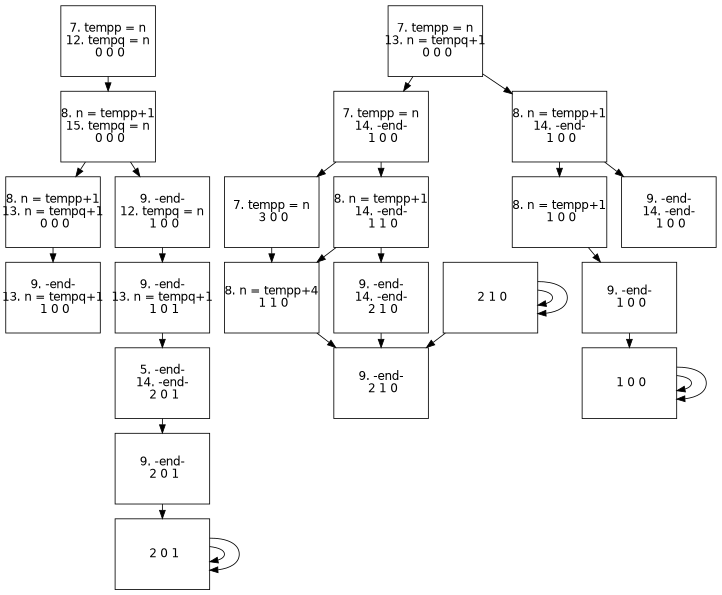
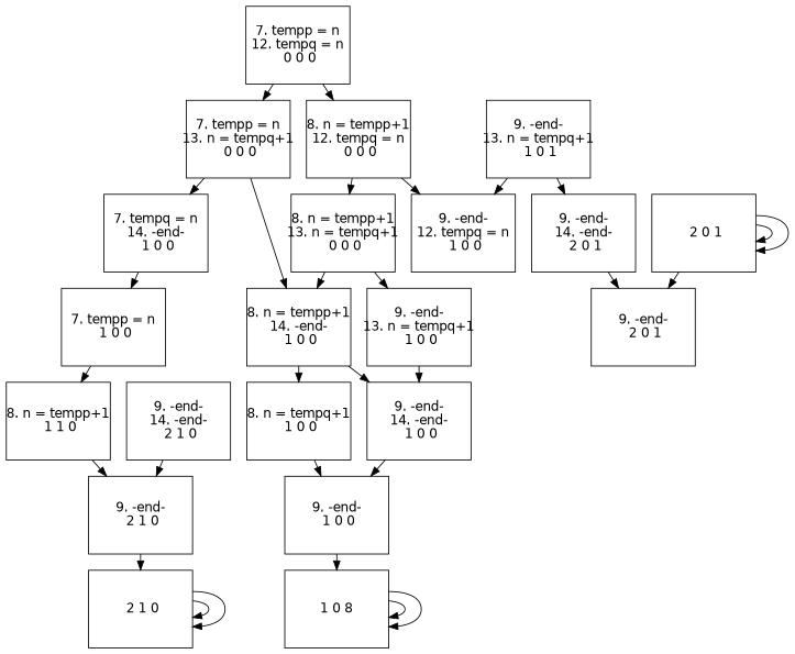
  digraph {
    ranksep=.25
    node [fixedsize=true fontname=Helvetica fontsize=14 shape=box]
    n1 [height=1.2 label="7. tempp = n\n12. tempq = n\n 0 0 0" width=1.6]
    n2 [height=1.2 label="7. tempp = n\n13. n = tempq+1\n 0 0 0" width=1.6]
-   n3 [height=1.2 label="8. n = tempp+1\n15. tempq = n\n 0 0 0" width=1.6]
-   n4 [height=1.2 label="7. tempp = n\n14. -end-\n 1 0 0" width=1.6]
+   n3 [height=1.2 label="8. n = tempp+1\n12. tempq = n\n 0 0 0" width=1.6]
+   n4 [height=1.2 label="7. tempq = n\n14. -end-\n 1 0 0" width=1.6]
    n5 [height=1.2 label="8. n = tempp+1\n14. -end-\n 1 0 0" width=1.6]
    n6 [height=1.2 label="8. n = tempp+1\n13. n = tempq+1\n 0 0 0" width=1.6]
    n7 [height=1.2 label="9. -end-\n12. tempq = n\n 1 0 0" width=1.6]
-   n8 [height=1.2 label="7. tempp = n\n 3 0 0" width=1.6]
-   n9 [height=1.2 label="8. n = tempp+1\n14. -end-\n 1 1 0" width=1.6]
+   n8 [height=1.2 label="7. tempp = n\n 1 0 0" width=1.6]
    n10 [height=1.2 label="9. -end-\n13. n = tempq+1\n 1 0 0" width=1.6]
-   n11 [height=1.2 label="8. n = tempp+4\n 1 1 0" width=1.6]
+   n11 [height=1.2 label="8. n = tempp+1\n 1 1 0" width=1.6]
    n12 [height=1.2 label="9. -end-\n14. -end-\n 2 1 0" width=1.6]
    n13 [height=1.2 label="9. -end-\n 2 1 0" width=1.6]
    n14 [height=1.2 label=" 2 1 0" width=1.6]
-   n15 [height=1.2 label="8. n = tempp+1\n 1 0 0" width=1.6]
+   n15 [height=1.2 label="8. n = tempq+1\n 1 0 0" width=1.6]
    n16 [height=1.2 label="9. -end-\n14. -end-\n 1 0 0" width=1.6]
    n17 [height=1.2 label="9. -end-\n 1 0 0" width=1.6]
-   n18 [height=1.2 label=" 1 0 0" width=1.6]
+   n18 [height=1.2 label="1 0 8" width=1.6]
    n19 [height=1.2 label="9. -end-\n13. n = tempq+1\n 1 0 1" width=1.6]
-   n20 [height=1.2 label="5. -end-\n14. -end-\n 2 0 1" width=1.6]
+   n20 [height=1.2 label="9. -end-\n14. -end-\n 2 0 1" width=1.6]
    n21 [height=1.2 label="9. -end-\n 2 0 1" width=1.6]
    n22 [height=1.2 label=" 2 0 1" width=1.6]
+   n1 -> n2
    n1 -> n3
    n2 -> n4
    n2 -> n5
    n3 -> n6
    n3 -> n7
    n4 -> n8
-   n4 -> n9
    n5 -> n15
    n5 -> n16
+   n6 -> n5
    n6 -> n10
-   n7 -> n19
+   n19 -> n7
    n8 -> n11
-   n9 -> n11
-   n9 -> n12
+   n10 -> n16
    n11 -> n13
    n12 -> n13
-   n14 -> n13
+   n13 -> n14
    n14 -> n14
    n14 -> n14
    n15 -> n17
+   n16 -> n17
    n17 -> n18
    n18 -> n18
    n18 -> n18
    n19 -> n20
    n20 -> n21
-   n21 -> n22
+   n22 -> n21
    n22 -> n22
    n22 -> n22
  }
